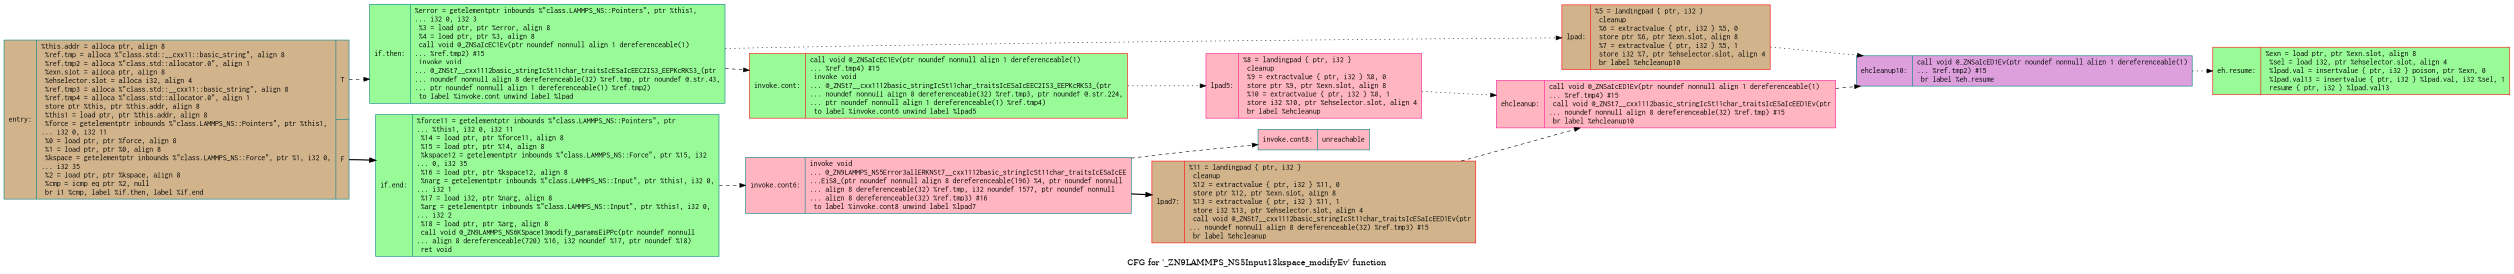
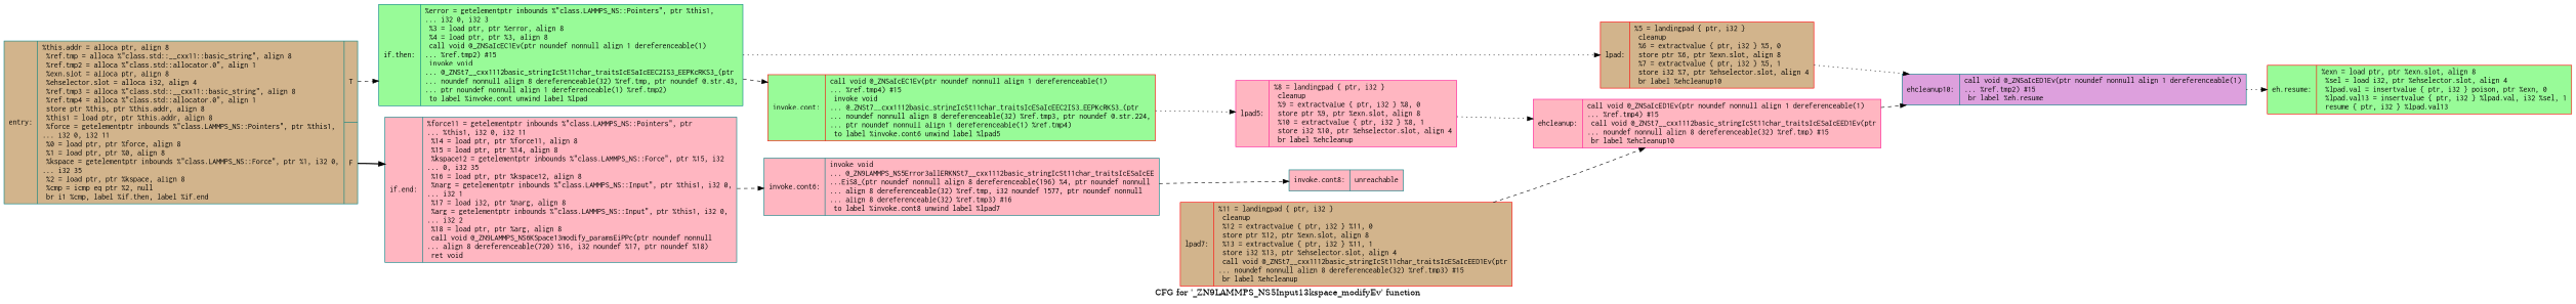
  digraph {
    label="CFG for '_ZN9LAMMPS_NS5Input13kspace_modifyEv' function"
    rankdir=LR
    node [color=teal fillcolor=palegreen fontname=Courier shape=record style=filled]
    edge [style=dashed]
    n1 [fillcolor=tan label="{entry:\l|  %this.addr = alloca ptr, align 8\l  %ref.tmp = alloca %\"class.std::__cxx11::basic_string\", align 8\l  %ref.tmp2 = alloca %\"class.std::allocator.0\", align 1\l  %exn.slot = alloca ptr, align 8\l  %ehselector.slot = alloca i32, align 4\l  %ref.tmp3 = alloca %\"class.std::__cxx11::basic_string\", align 8\l  %ref.tmp4 = alloca %\"class.std::allocator.0\", align 1\l  store ptr %this, ptr %this.addr, align 8\l  %this1 = load ptr, ptr %this.addr, align 8\l  %force = getelementptr inbounds %\"class.LAMMPS_NS::Pointers\", ptr %this1,\l... i32 0, i32 11\l  %0 = load ptr, ptr %force, align 8\l  %1 = load ptr, ptr %0, align 8\l  %kspace = getelementptr inbounds %\"class.LAMMPS_NS::Force\", ptr %1, i32 0,\l... i32 35\l  %2 = load ptr, ptr %kspace, align 8\l  %cmp = icmp eq ptr %2, null\l  br i1 %cmp, label %if.then, label %if.end\l|{<s0>T|<s1>F}}"]
    n2 [label="{if.then:\l|  %error = getelementptr inbounds %\"class.LAMMPS_NS::Pointers\", ptr %this1,\l... i32 0, i32 3\l  %3 = load ptr, ptr %error, align 8\l  %4 = load ptr, ptr %3, align 8\l  call void @_ZNSaIcEC1Ev(ptr noundef nonnull align 1 dereferenceable(1)\l... %ref.tmp2) #15\l  invoke void\l... @_ZNSt7__cxx1112basic_stringIcSt11char_traitsIcESaIcEEC2IS3_EEPKcRKS3_(ptr\l... noundef nonnull align 8 dereferenceable(32) %ref.tmp, ptr noundef @.str.43,\l... ptr noundef nonnull align 1 dereferenceable(1) %ref.tmp2)\l          to label %invoke.cont unwind label %lpad\l}"]
-   n3 [label="{if.end:\l|  %force11 = getelementptr inbounds %\"class.LAMMPS_NS::Pointers\", ptr\l... %this1, i32 0, i32 11\l  %14 = load ptr, ptr %force11, align 8\l  %15 = load ptr, ptr %14, align 8\l  %kspace12 = getelementptr inbounds %\"class.LAMMPS_NS::Force\", ptr %15, i32\l... 0, i32 35\l  %16 = load ptr, ptr %kspace12, align 8\l  %narg = getelementptr inbounds %\"class.LAMMPS_NS::Input\", ptr %this1, i32 0,\l... i32 1\l  %17 = load i32, ptr %narg, align 8\l  %arg = getelementptr inbounds %\"class.LAMMPS_NS::Input\", ptr %this1, i32 0,\l... i32 2\l  %18 = load ptr, ptr %arg, align 8\l  call void @_ZN9LAMMPS_NS6KSpace13modify_paramsEiPPc(ptr noundef nonnull\l... align 8 dereferenceable(720) %16, i32 noundef %17, ptr noundef %18)\l  ret void\l}"]
+   n3 [fillcolor=lightpink label="{if.end:\l|  %force11 = getelementptr inbounds %\"class.LAMMPS_NS::Pointers\", ptr\l... %this1, i32 0, i32 11\l  %14 = load ptr, ptr %force11, align 8\l  %15 = load ptr, ptr %14, align 8\l  %kspace12 = getelementptr inbounds %\"class.LAMMPS_NS::Force\", ptr %15, i32\l... 0, i32 35\l  %16 = load ptr, ptr %kspace12, align 8\l  %narg = getelementptr inbounds %\"class.LAMMPS_NS::Input\", ptr %this1, i32 0,\l... i32 1\l  %17 = load i32, ptr %narg, align 8\l  %arg = getelementptr inbounds %\"class.LAMMPS_NS::Input\", ptr %this1, i32 0,\l... i32 2\l  %18 = load ptr, ptr %arg, align 8\l  call void @_ZN9LAMMPS_NS6KSpace13modify_paramsEiPPc(ptr noundef nonnull\l... align 8 dereferenceable(720) %16, i32 noundef %17, ptr noundef %18)\l  ret void\l}"]
    n4 [color=red label="{invoke.cont:\l|  call void @_ZNSaIcEC1Ev(ptr noundef nonnull align 1 dereferenceable(1)\l... %ref.tmp4) #15\l  invoke void\l... @_ZNSt7__cxx1112basic_stringIcSt11char_traitsIcESaIcEEC2IS3_EEPKcRKS3_(ptr\l... noundef nonnull align 8 dereferenceable(32) %ref.tmp3, ptr noundef @.str.224,\l... ptr noundef nonnull align 1 dereferenceable(1) %ref.tmp4)\l          to label %invoke.cont6 unwind label %lpad5\l}"]
    n5 [color=red fillcolor=tan label="{lpad:\l|  %5 = landingpad \{ ptr, i32 \}\l          cleanup\l  %6 = extractvalue \{ ptr, i32 \} %5, 0\l  store ptr %6, ptr %exn.slot, align 8\l  %7 = extractvalue \{ ptr, i32 \} %5, 1\l  store i32 %7, ptr %ehselector.slot, align 4\l  br label %ehcleanup10\l}"]
    n6 [fillcolor=lightpink label="{invoke.cont6:\l|  invoke void\l... @_ZN9LAMMPS_NS5Error3allERKNSt7__cxx1112basic_stringIcSt11char_traitsIcESaIcEE\l...EiS8_(ptr noundef nonnull align 8 dereferenceable(196) %4, ptr noundef nonnull\l... align 8 dereferenceable(32) %ref.tmp, i32 noundef 1577, ptr noundef nonnull\l... align 8 dereferenceable(32) %ref.tmp3) #16\l          to label %invoke.cont8 unwind label %lpad7\l}"]
    n7 [color=deeppink fillcolor=lightpink label="{lpad5:\l|  %8 = landingpad \{ ptr, i32 \}\l          cleanup\l  %9 = extractvalue \{ ptr, i32 \} %8, 0\l  store ptr %9, ptr %exn.slot, align 8\l  %10 = extractvalue \{ ptr, i32 \} %8, 1\l  store i32 %10, ptr %ehselector.slot, align 4\l  br label %ehcleanup\l}"]
    n8 [fillcolor=plum label="{ehcleanup10:\l|  call void @_ZNSaIcED1Ev(ptr noundef nonnull align 1 dereferenceable(1)\l... %ref.tmp2) #15\l  br label %eh.resume\l}"]
    n9 [fillcolor=lightpink label="{invoke.cont8:\l|  unreachable\l}"]
    n10 [color=red fillcolor=tan label="{lpad7:\l|  %11 = landingpad \{ ptr, i32 \}\l          cleanup\l  %12 = extractvalue \{ ptr, i32 \} %11, 0\l  store ptr %12, ptr %exn.slot, align 8\l  %13 = extractvalue \{ ptr, i32 \} %11, 1\l  store i32 %13, ptr %ehselector.slot, align 4\l  call void @_ZNSt7__cxx1112basic_stringIcSt11char_traitsIcESaIcEED1Ev(ptr\l... noundef nonnull align 8 dereferenceable(32) %ref.tmp3) #15\l  br label %ehcleanup\l}"]
    n11 [color=deeppink fillcolor=lightpink label="{ehcleanup:\l|  call void @_ZNSaIcED1Ev(ptr noundef nonnull align 1 dereferenceable(1)\l... %ref.tmp4) #15\l  call void @_ZNSt7__cxx1112basic_stringIcSt11char_traitsIcESaIcEED1Ev(ptr\l... noundef nonnull align 8 dereferenceable(32) %ref.tmp) #15\l  br label %ehcleanup10\l}"]
    n12 [color=red label="{eh.resume:\l|  %exn = load ptr, ptr %exn.slot, align 8\l  %sel = load i32, ptr %ehselector.slot, align 4\l  %lpad.val = insertvalue \{ ptr, i32 \} poison, ptr %exn, 0\l  %lpad.val13 = insertvalue \{ ptr, i32 \} %lpad.val, i32 %sel, 1\l  resume \{ ptr, i32 \} %lpad.val13\l}"]
    n1 -> n2 [tailport=s0]
    n1 -> n3 [style=bold tailport=s1]
    n2 -> n4
    n2 -> n5 [style=dotted]
    n3 -> n6
    n4 -> n7 [style=dotted]
    n5 -> n8 [style=dotted]
    n6 -> n9
-   n6 -> n10 [style=bold]
    n7 -> n11 [style=dotted]
    n8 -> n12 [style=dotted]
    n10 -> n11
    n11 -> n8
  }
